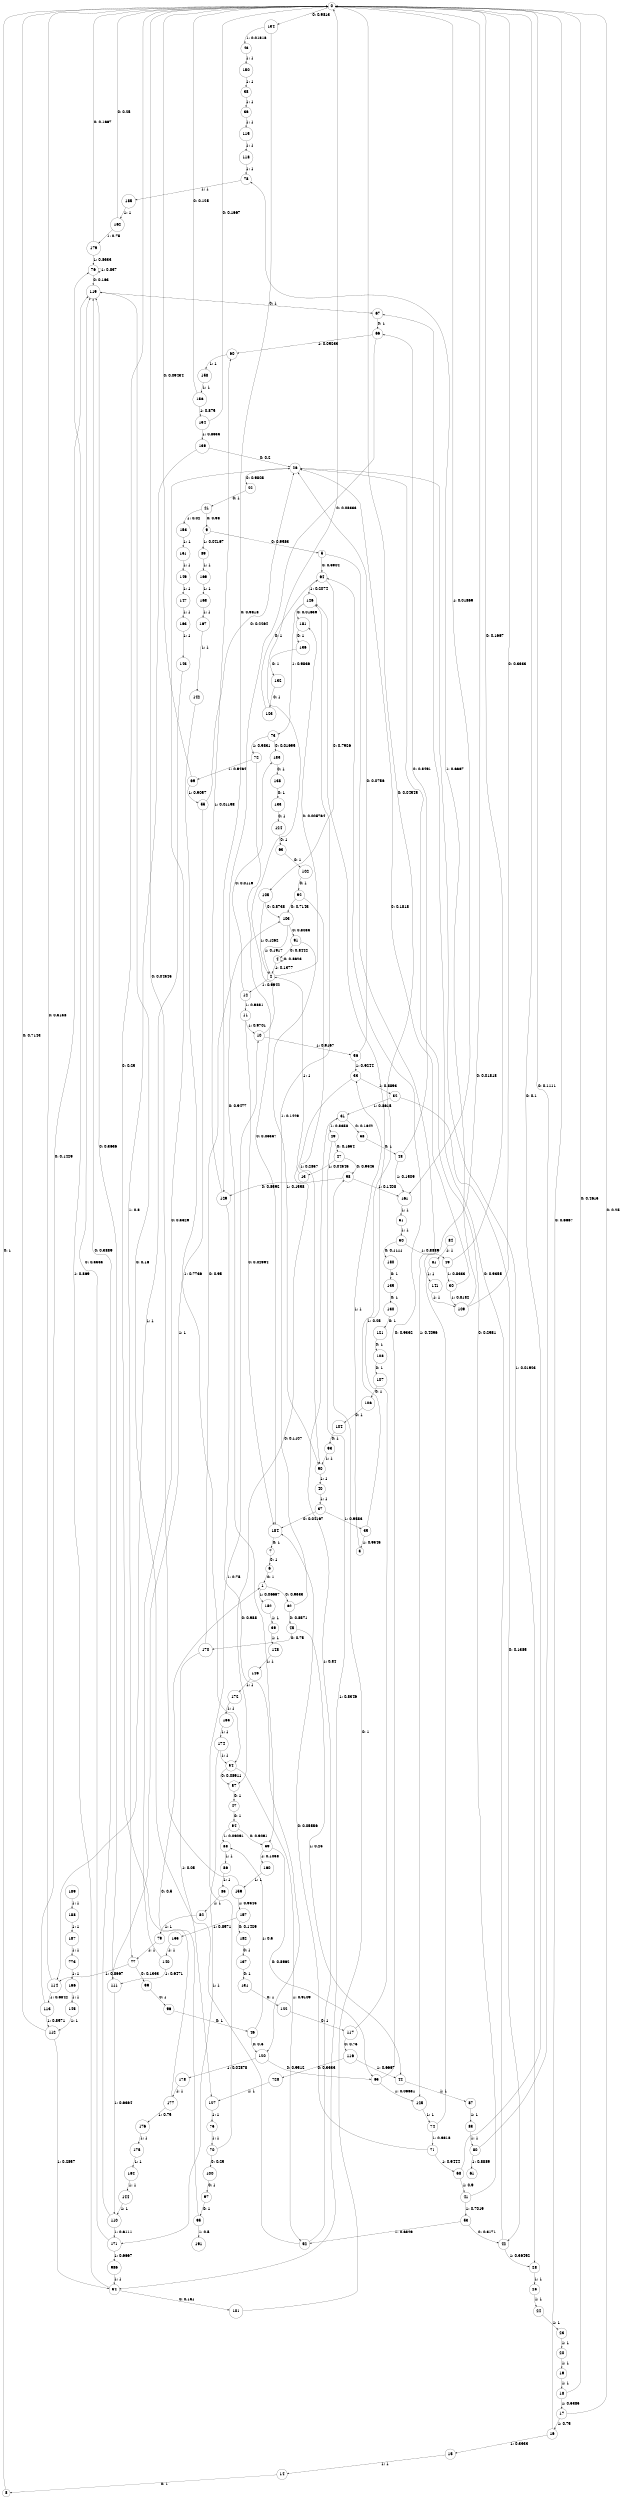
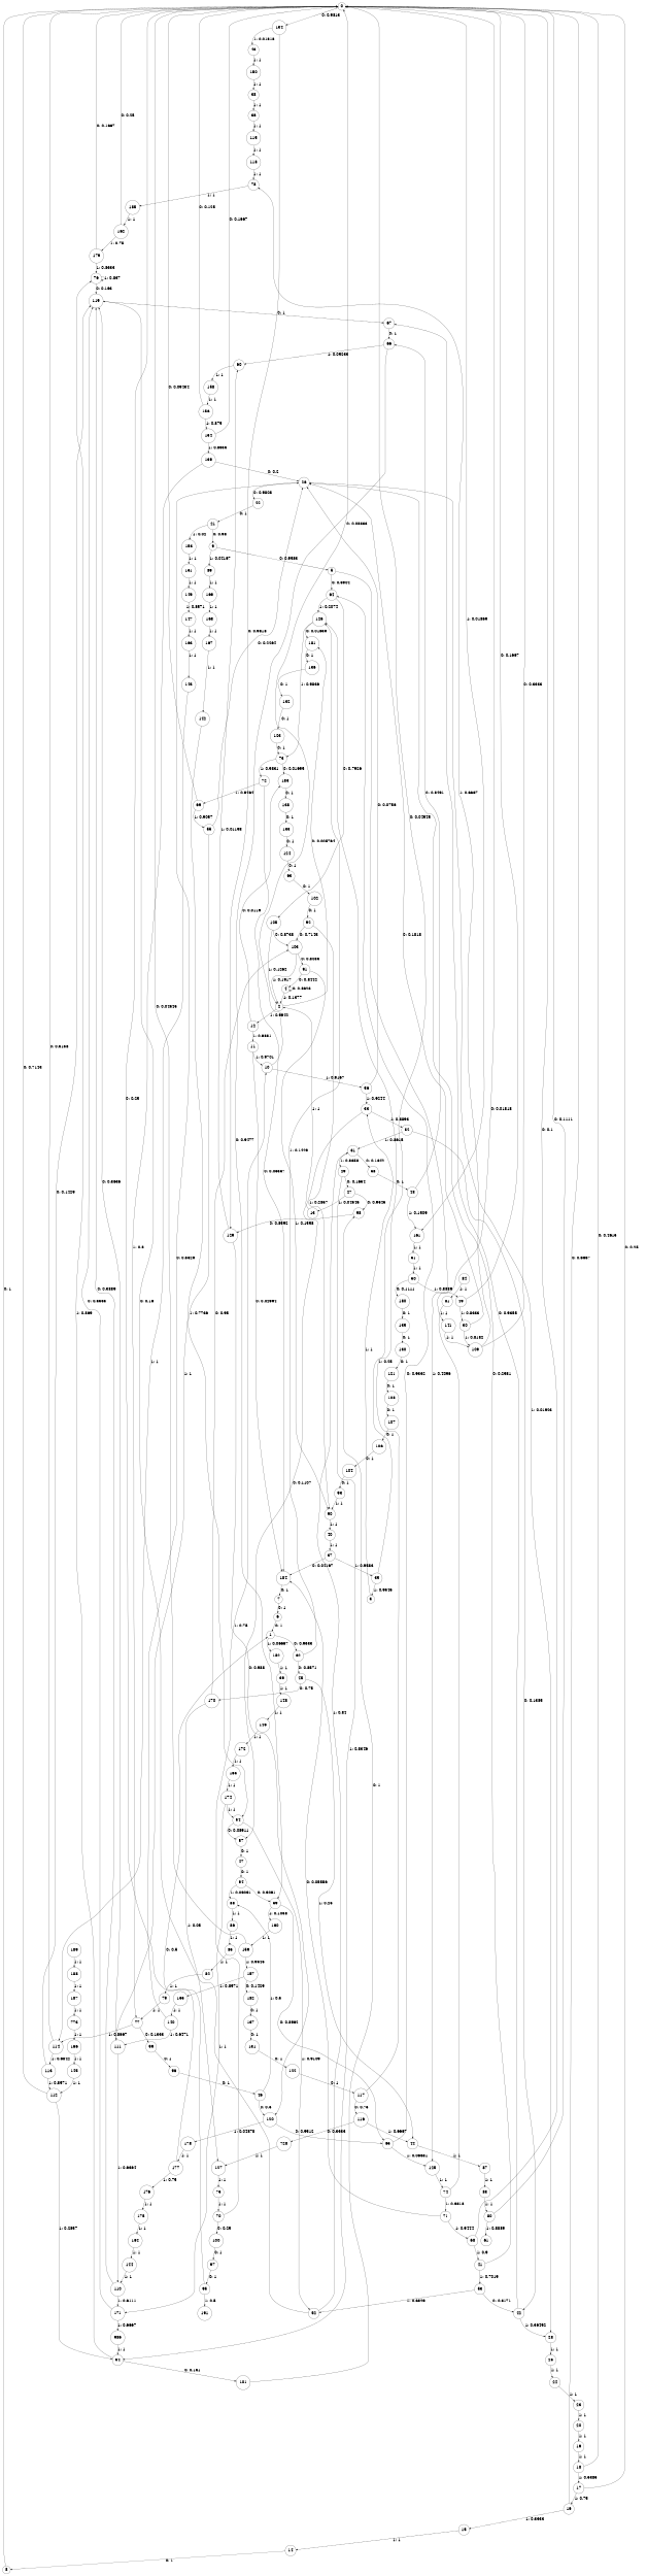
  digraph {
    node [fontsize=24 shape=circle]
    edge [fontsize=24]
    0
    134
    161
    43
    129
    51
    150
    120
    60
    50
    1
    62
    152
    45
    126
    39
    44
    170
    181
    73
    148
    2
    12
    136
    11
    183
    132
    10
    184
    138
    3
    33
    32
    57
    31
    42
    47
    4
    5
    64
    125
    105
    74
    103
    71
    6
    7
    8
    9
    89
    169
    168
    56
    26
    22
    28
    133
    13
    14
    15
    16
    17
    18
    19
    20
    21
    153
    151
    149
    23
    24
    25
    27
    98
    29
    34
    101
    76
    119
    30
    109
    78
    185
    58
    48
    66
    67
    94
    35
    36
    115
    118
    37
    38
    146
    172
    40
    41
    53
    52
    59
    87
    83
    80
    127
    91
    75
    46
    88
    65
    178
    86
    177
    85
    160
    158
    49
    180
    135
    130
    54
    55
    159
    157
    156
    154
    72
    63
    102
    92
    90
    68
    69
    70
    100
    97
    95
    77
    99
    114
    96
    113
    112
    162
    179
    79
    61
    81
    141
    82
    84
    167
    93
    191
    104
    106
    107
    108
    110
    171
    n161 [label=986]
    111
    116
    n164 [label=728]
    117
    176
    121
    122
    123
    124
    131
    137
    139
    140
    142
    143
    144
    145
    165
    174
    147
    163
    155
    182
    164
    166
    n187 [label=773]
    175
    187
    188
    189
    0 -> 134 [label="0: 0.9813   "]
    0 -> 161 [label="1: 0.01869  "]
    134 -> 43 [label="1: 0.01818  "]
    134 -> 129 [label="0: 0.9818   "]
    161 -> 51 [label="1: 1        "]
    43 -> 150 [label="1: 1        "]
    129 -> 120 [label="0: 0.988    "]
    129 -> 60 [label="1: 0.01198  "]
    51 -> 50 [label="1: 1        "]
    150 -> 38 [label="1: 1        "]
    120 -> 65 [label="0: 0.9512   "]
    120 -> 178 [label="1: 0.04878  "]
    60 -> 158 [label="1: 1        "]
    50 -> 49 [label="1: 0.8889   "]
    50 -> 180 [label="0: 0.1111   "]
    1 -> 62 [label="0: 0.9333   "]
    1 -> 152 [label="1: 0.06667  "]
    62 -> 45 [label="0: 0.8571   "]
    62 -> 126 [label="1: 0.1429   "]
    152 -> 39 [label="1: 1        "]
    45 -> 44 [label="1: 0.25     "]
    45 -> 170 [label="0: 0.75     "]
    126 -> 181 [label="0: 0.01639  "]
    126 -> 73 [label="1: 0.9836   "]
    39 -> 148 [label="1: 1        "]
    44 -> 87 [label="1: 1        "]
    170 -> 103 [label="0: 0.95     "]
    170 -> 127 [label="1: 0.05     "]
    181 -> 136 [label="0: 1        "]
    73 -> 183 [label="0: 0.01695  "]
    73 -> 72 [label="1: 0.9831   "]
    148 -> 146 [label="1: 1        "]
    2 -> 181 [label="0: 0.005764  "]
    2 -> 12 [label="1: 0.9942   "]
    12 -> 11 [label="1: 0.9881   "]
    12 -> 183 [label="0: 0.0119   "]
    136 -> 132 [label="0: 1        "]
    11 -> 10 [label="1: 0.9701   "]
    11 -> 184 [label="0: 0.02994  "]
    183 -> 138 [label="0: 1        "]
    132 -> 123 [label="0: 1        "]
    10 -> 0 [label="0: 0.08333  "]
    10 -> 56 [label="1: 0.9167   "]
    184 -> 7 [label="0: 1        "]
    138 -> 133 [label="0: 1        "]
    3 -> 33 [label="1: 1        "]
    33 -> 32 [label="1: 0.8893   "]
    33 -> 57 [label="0: 0.1107   "]
    32 -> 31 [label="1: 0.8615   "]
    32 -> 42 [label="0: 0.1385   "]
    57 -> 47 [label="0: 1        "]
    31 -> 29 [label="1: 0.8358   "]
    31 -> 58 [label="0: 0.1642   "]
    42 -> 28 [label="1: 0.36452  "]
    42 -> 67 [label="0: 0.9355   "]
    47 -> 94 [label="0: 1        "]
    4 -> 2 [label="1: 0.1377   "]
    4 -> 4 [label="0: 0.8623   "]
    5 -> 64 [label="0: 0.5904   "]
    5 -> 125 [label="1: 0.4096   "]
    64 -> 126 [label="1: 0.2074   "]
    64 -> 105 [label="0: 0.7926   "]
    125 -> 74 [label="1: 1        "]
    105 -> 2 [label="1: 0.1262   "]
    105 -> 103 [label="0: 0.8738   "]
    74 -> 0 [label="0: 0.01818  "]
    74 -> 71 [label="1: 0.9818   "]
    103 -> 2 [label="1: 0.1917   "]
    103 -> 91 [label="0: 0.8083   "]
    71 -> 184 [label="0: 0.05556  "]
    71 -> 68 [label="1: 0.9444   "]
    6 -> 1 [label="0: 1        "]
    7 -> 6 [label="0: 1        "]
    8 -> 0 [label="0: 1        "]
    9 -> 5 [label="0: 0.9583   "]
    9 -> 89 [label="1: 0.04167  "]
    89 -> 169 [label="1: 1        "]
    169 -> 168 [label="1: 1        "]
    168 -> 167 [label="1: 1        "]
    56 -> 33 [label="1: 0.9244   "]
    56 -> 26 [label="0: 0.0756   "]
    26 -> 22 [label="0: 0.9808   "]
    26 -> 28 [label="1: 0.01923  "]
    22 -> 21 [label="0: 1        "]
    28 -> 25 [label="1: 1        "]
    133 -> 124 [label="0: 1        "]
    13 -> 2 [label="1: 1        "]
    14 -> 8 [label="0: 1        "]
    15 -> 14 [label="1: 1        "]
    16 -> 0 [label="0: 0.6667   "]
    16 -> 15 [label="1: 0.3333   "]
    17 -> 0 [label="0: 0.25     "]
    17 -> 16 [label="1: 0.75     "]
    18 -> 0 [label="0: 0.4615   "]
    18 -> 17 [label="1: 0.5385   "]
    19 -> 18 [label="1: 1        "]
    20 -> 19 [label="1: 1        "]
    21 -> 9 [label="0: 0.98     "]
    21 -> 153 [label="1: 0.02     "]
    153 -> 151 [label="1: 1        "]
    151 -> 149 [label="1: 1        "]
-   149 -> 147 [label="1: 1        "]
+   149 -> 147 [label="1: 0.8571   "]
    23 -> 20 [label="1: 1        "]
    24 -> 23 [label="1: 1        "]
    25 -> 24 [label="1: 1        "]
    27 -> 13 [label="1: 0.04545  "]
    27 -> 98 [label="0: 0.9545   "]
-   98 -> 161 [label="1: 0.1408   "]
    98 -> 129 [label="0: 0.8592   "]
    29 -> 27 [label="0: 0.1654   "]
    29 -> 34 [label="1: 0.8346   "]
    34 -> 101 [label="0: 0.131    "]
    34 -> 76 [label="1: 0.869    "]
    101 -> 98 [label="0: 1        "]
    76 -> 76 [label="1: 0.837    "]
    76 -> 119 [label="0: 0.163    "]
    119 -> 67 [label="0: 1        "]
    30 -> 26 [label="0: 0.1818   "]
    30 -> 109 [label="1: 0.8182   "]
    109 -> 0 [label="0: 0.3333   "]
    109 -> 78 [label="1: 0.6667   "]
    78 -> 185 [label="1: 1        "]
    185 -> 162 [label="1: 1        "]
    58 -> 48 [label="0: 1        "]
    48 -> 161 [label="1: 0.1509   "]
    48 -> 66 [label="0: 0.8491   "]
    66 -> 60 [label="1: 0.05233  "]
    66 -> 59 [label="0: 0.9477   "]
    67 -> 66 [label="0: 1        "]
    94 -> 59 [label="0: 0.9091   "]
    94 -> 88 [label="1: 0.09091  "]
    35 -> 0 [label="0: 0.04545  "]
    35 -> 3 [label="1: 0.9545   "]
    36 -> 115 [label="1: 1        "]
    115 -> 118 [label="1: 1        "]
    118 -> 78 [label="1: 1        "]
    37 -> 184 [label="0: 0.04167  "]
    37 -> 35 [label="1: 0.9583   "]
    38 -> 36 [label="1: 1        "]
    146 -> 172 [label="1: 1        "]
    172 -> 165 [label="1: 1        "]
    40 -> 37 [label="1: 1        "]
    41 -> 26 [label="0: 0.2981   "]
    41 -> 53 [label="1: 0.7019   "]
    53 -> 42 [label="0: 0.3171   "]
    53 -> 52 [label="1: 0.6829   "]
    52 -> 31 [label="1: 0.84     "]
    52 -> 119 [label="0: 0.16     "]
    59 -> 65 [label="0: 0.8962   "]
    59 -> 160 [label="1: 0.1038   "]
    87 -> 83 [label="1: 1        "]
    83 -> 80 [label="1: 1        "]
    80 -> 0 [label="0: 0.1111   "]
    80 -> 61 [label="1: 0.8889   "]
    127 -> 75 [label="1: 1        "]
    91 -> 4 [label="0: 0.8442   "]
    91 -> 90 [label="1: 0.1558   "]
    75 -> 70 [label="1: 1        "]
    46 -> 120 [label="0: 0.5      "]
    46 -> 88 [label="1: 0.5      "]
    88 -> 86 [label="1: 1        "]
    65 -> 64 [label="0: 0.9332   "]
    65 -> 125 [label="1: 0.06681  "]
    178 -> 177 [label="1: 1        "]
    86 -> 85 [label="1: 1        "]
    177 -> 0 [label="0: 0.25     "]
    177 -> 176 [label="1: 0.75     "]
    85 -> 82 [label="1: 1        "]
    160 -> 159 [label="1: 1        "]
    158 -> 156 [label="1: 1        "]
    49 -> 0 [label="0: 0.1667   "]
    49 -> 30 [label="1: 0.8333   "]
    180 -> 135 [label="0: 1        "]
    135 -> 130 [label="0: 1        "]
    130 -> 121 [label="0: 1        "]
    54 -> 57 [label="0: 0.08911  "]
    54 -> 52 [label="1: 0.9109   "]
    55 -> 26 [label="0: 0.2264   "]
    55 -> 54 [label="1: 0.7736   "]
    159 -> 0 [label="0: 0.04545  "]
    159 -> 157 [label="1: 0.9545   "]
    157 -> 155 [label="1: 0.8571   "]
    157 -> 182 [label="0: 0.1429   "]
    156 -> 0 [label="0: 0.125    "]
    156 -> 154 [label="1: 0.875    "]
    154 -> 0 [label="0: 0.1667   "]
    154 -> 139 [label="1: 0.8333   "]
    72 -> 184 [label="0: 0.05357  "]
    72 -> 69 [label="1: 0.9464   "]
    63 -> 102 [label="0: 1        "]
    102 -> 92 [label="0: 1        "]
    92 -> 103 [label="0: 0.7143   "]
    92 -> 90 [label="1: 0.2857   "]
    90 -> 40 [label="1: 1        "]
    68 -> 0 [label="0: 0.1      "]
    68 -> 41 [label="1: 0.9      "]
    69 -> 0 [label="0: 0.09434  "]
    69 -> 55 [label="1: 0.9057   "]
    70 -> 10 [label="1: 0.75     "]
    70 -> 100 [label="0: 0.25     "]
    100 -> 97 [label="0: 1        "]
    97 -> 95 [label="0: 1        "]
    95 -> 1 [label="0: 0.5      "]
    95 -> 191 [label="1: 0.5      "]
    77 -> 99 [label="0: 0.1333   "]
    77 -> 114 [label="1: 0.8667   "]
    99 -> 96 [label="0: 1        "]
    114 -> 0 [label="0: 0.3158   "]
    114 -> 113 [label="1: 0.6842   "]
    96 -> 46 [label="0: 1        "]
    113 -> 119 [label="0: 0.1429   "]
    113 -> 112 [label="1: 0.8571   "]
    112 -> 0 [label="0: 0.7143   "]
    112 -> 34 [label="1: 0.2857   "]
    162 -> 0 [label="0: 0.25     "]
    162 -> 179 [label="1: 0.75     "]
    179 -> 0 [label="0: 0.1667   "]
    179 -> 76 [label="1: 0.8333   "]
    79 -> 77 [label="1: 1        "]
    81 -> 141 [label="1: 1        "]
    141 -> 109 [label="1: 1        "]
    82 -> 79 [label="1: 1        "]
    84 -> 81 [label="1: 1        "]
    167 -> 142 [label="1: 1        "]
    93 -> 90 [label="1: 1        "]
    104 -> 93 [label="0: 1        "]
    106 -> 104 [label="0: 1        "]
    107 -> 106 [label="0: 1        "]
    108 -> 107 [label="0: 1        "]
    110 -> 119 [label="0: 0.3889   "]
    110 -> 171 [label="1: 0.6111   "]
    171 -> 119 [label="0: 0.3333   "]
    171 -> n161 [label="1: 0.6667   "]
    n161 -> 34 [label="1: 1        "]
    111 -> 119 [label="0: 0.3636   "]
    111 -> 110 [label="1: 0.6364   "]
    116 -> 44 [label="1: 0.6667   "]
    116 -> n164 [label="0: 0.3333   "]
    n164 -> 127 [label="1: 1        "]
    117 -> 126 [label="1: 0.25     "]
    117 -> 116 [label="0: 0.75     "]
    176 -> 175 [label="1: 1        "]
    121 -> 108 [label="0: 1        "]
    122 -> 117 [label="0: 1        "]
-   123 -> 64 [label="0: 1        "]
+   123 -> 73 [label="0: 1        "]
    124 -> 63 [label="0: 1        "]
    131 -> 122 [label="0: 1        "]
    137 -> 131 [label="0: 1        "]
    139 -> 26 [label="0: 0.2      "]
    139 -> 77 [label="1: 0.8      "]
    140 -> 26 [label="0: 0.3529   "]
    140 -> 111 [label="1: 0.6471   "]
    142 -> 111 [label="1: 1        "]
    143 -> 114 [label="1: 1        "]
    144 -> 110 [label="1: 1        "]
    145 -> 112 [label="1: 1        "]
    165 -> 174 [label="1: 1        "]
    174 -> 54 [label="1: 1        "]
    174 -> 171 [label="1: 1        "]
    147 -> 163 [label="1: 1        "]
    163 -> 143 [label="1: 1        "]
    155 -> 140 [label="1: 1        "]
    182 -> 137 [label="0: 1        "]
    164 -> 144 [label="1: 1        "]
    166 -> 145 [label="1: 1        "]
    n187 -> 166 [label="1: 1        "]
    175 -> 164 [label="1: 1        "]
    187 -> n187 [label="1: 1        "]
    188 -> 187 [label="1: 1        "]
    189 -> 188 [label="1: 1        "]
  }
